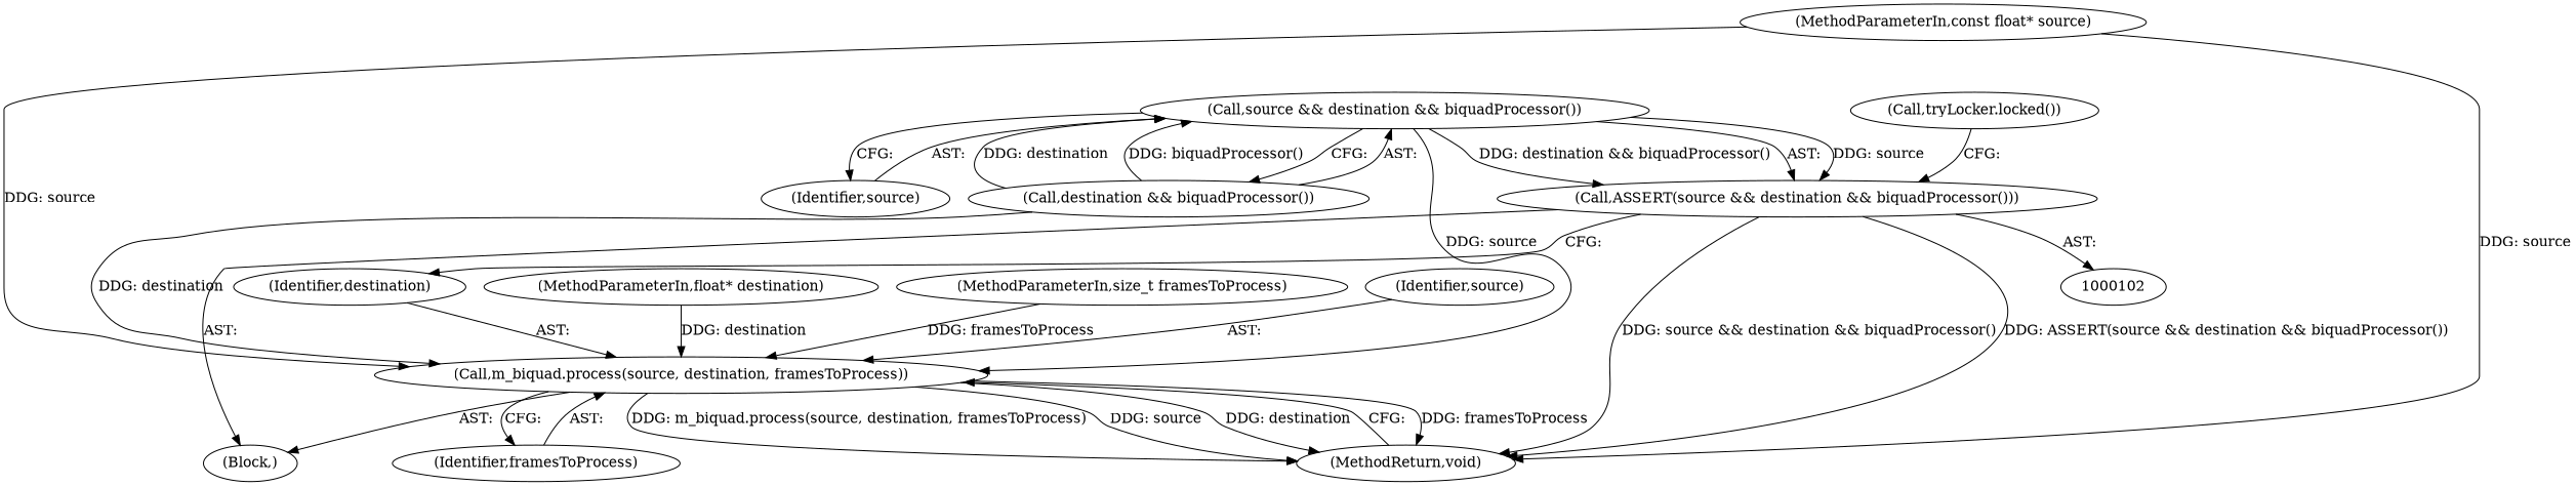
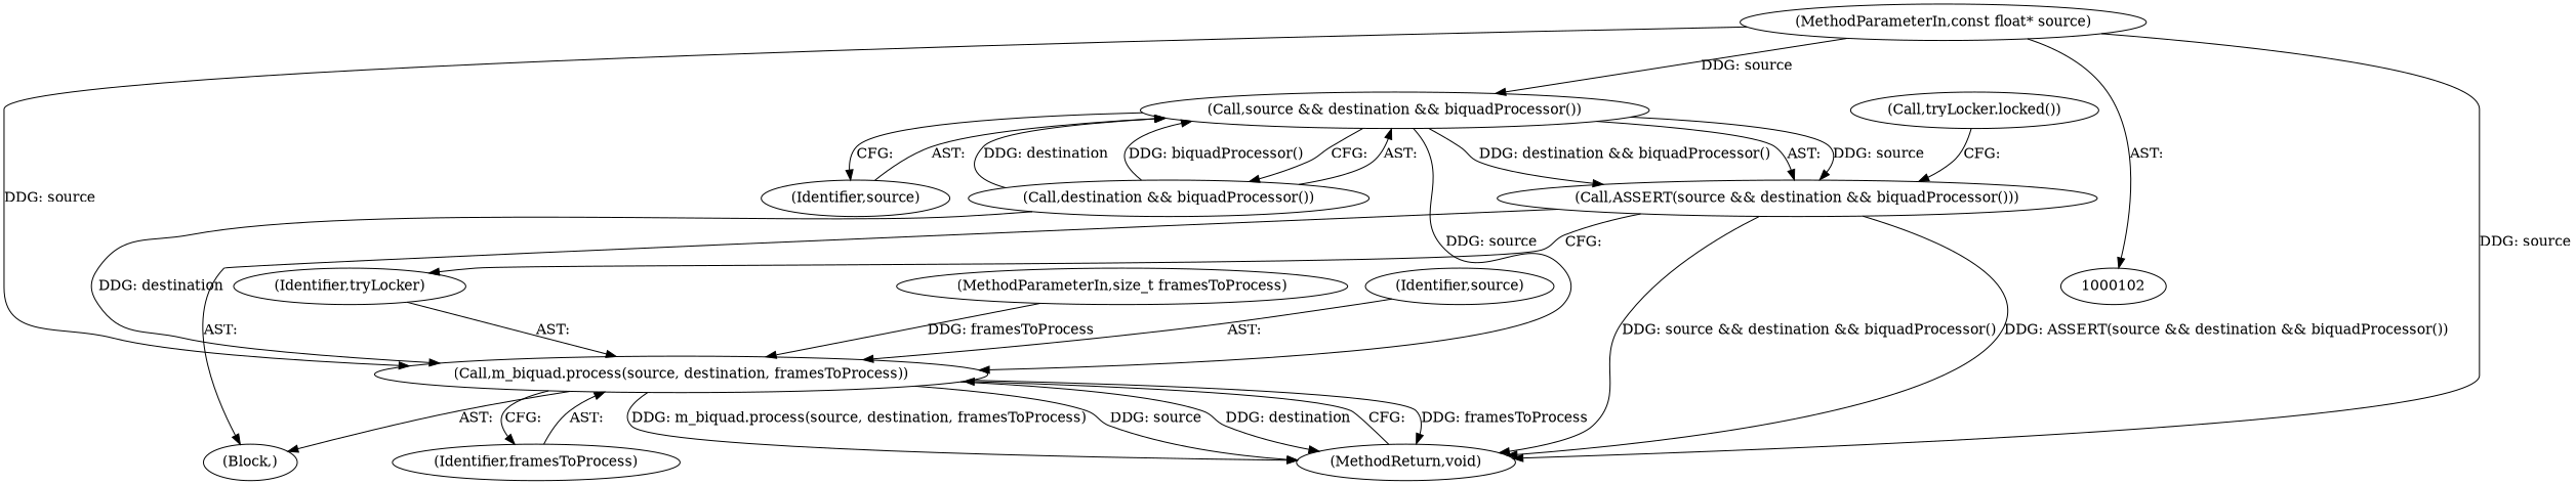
  digraph {
    n1 [label="(MethodParameterIn,const float* source)"]
    n2 [label="(Call,source && destination && biquadProcessor())"]
    n3 [label="(Call,m_biquad.process(source, destination, framesToProcess))"]
    n4 [label="(MethodReturn,void)"]
    1000102
    n6 [label="(Call,ASSERT(source && destination && biquadProcessor()))"]
    n7 [label="(Call,destination && biquadProcessor())"]
    n8 [label="(Identifier,source)"]
    n9 [label="(Block,)"]
    n10 [label="(Identifier,framesToProcess)"]
-   n11 [label="(Identifier,destination)"]
+   n11 [label="(Identifier,tryLocker)"]
    n12 [label="(Call,tryLocker.locked())"]
-   n13 [label="(MethodParameterIn,float* destination)"]
    n14 [label="(MethodParameterIn,size_t framesToProcess)"]
    n15 [label="(Identifier,source)"]
+   n1 -> n2 [label="DDG: source"]
    n1 -> n3 [label="DDG: source"]
    n1 -> n4 [label="DDG: source"]
-   n6 -> 1000102 [label="AST: "]
+   n1 -> 1000102 [label="AST: "]
    n2 -> n3 [label="DDG: source"]
    n2 -> n6 [label="AST: "]
    n2 -> n6 [label="DDG: source"]
    n2 -> n6 [label="DDG: destination && biquadProcessor()"]
    n2 -> n7 [label="CFG: "]
    n2 -> n8 [label="CFG: "]
    n3 -> n4 [label="DDG: framesToProcess"]
    n3 -> n4 [label="DDG: m_biquad.process(source, destination, framesToProcess)"]
    n3 -> n4 [label="DDG: source"]
    n3 -> n4 [label="DDG: destination"]
    n3 -> n9 [label="AST: "]
    n3 -> n10 [label="CFG: "]
    n4 -> n3 [label="CFG: "]
    n6 -> n4 [label="DDG: source && destination && biquadProcessor()"]
    n6 -> n4 [label="DDG: ASSERT(source && destination && biquadProcessor())"]
    n6 -> n9 [label="AST: "]
    n6 -> n11 [label="CFG: "]
    n7 -> n2 [label="AST: "]
    n7 -> n2 [label="DDG: destination"]
    n7 -> n2 [label="DDG: biquadProcessor()"]
    n7 -> n3 [label="DDG: destination"]
    n8 -> n2 [label="AST: "]
    n10 -> n3 [label="AST: "]
    n11 -> n3 [label="AST: "]
    n12 -> n6 [label="CFG: "]
-   n13 -> n3 [label="DDG: destination"]
    n14 -> n3 [label="DDG: framesToProcess"]
    n15 -> n3 [label="AST: "]
  }
